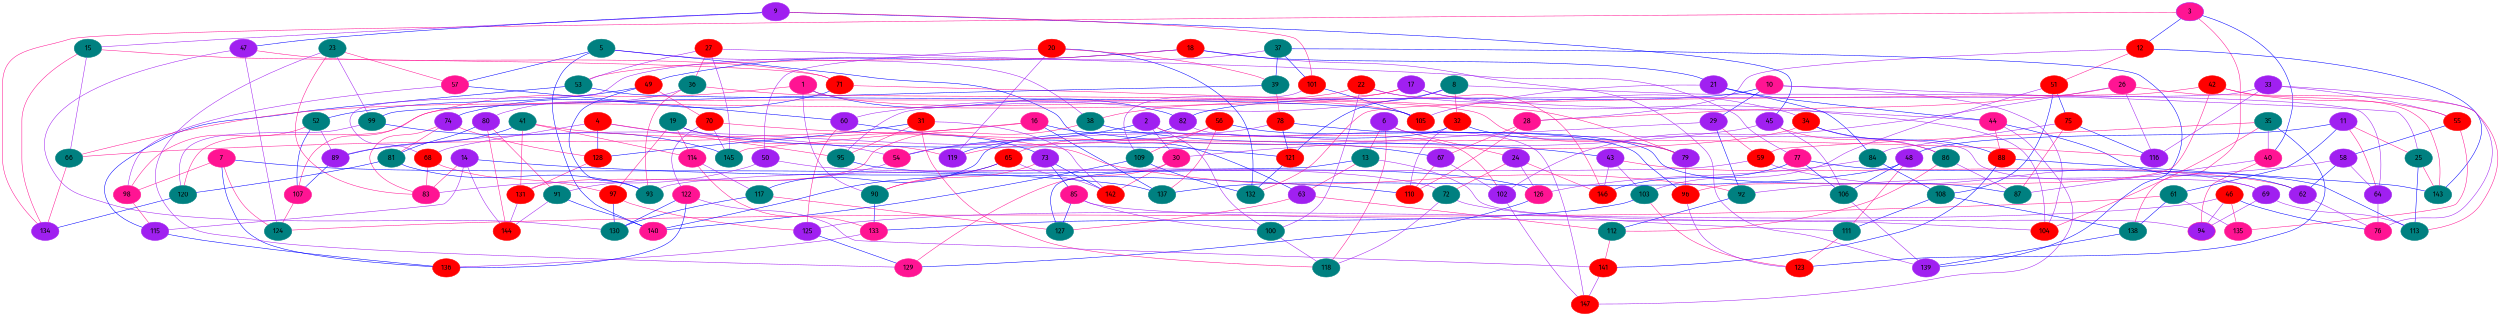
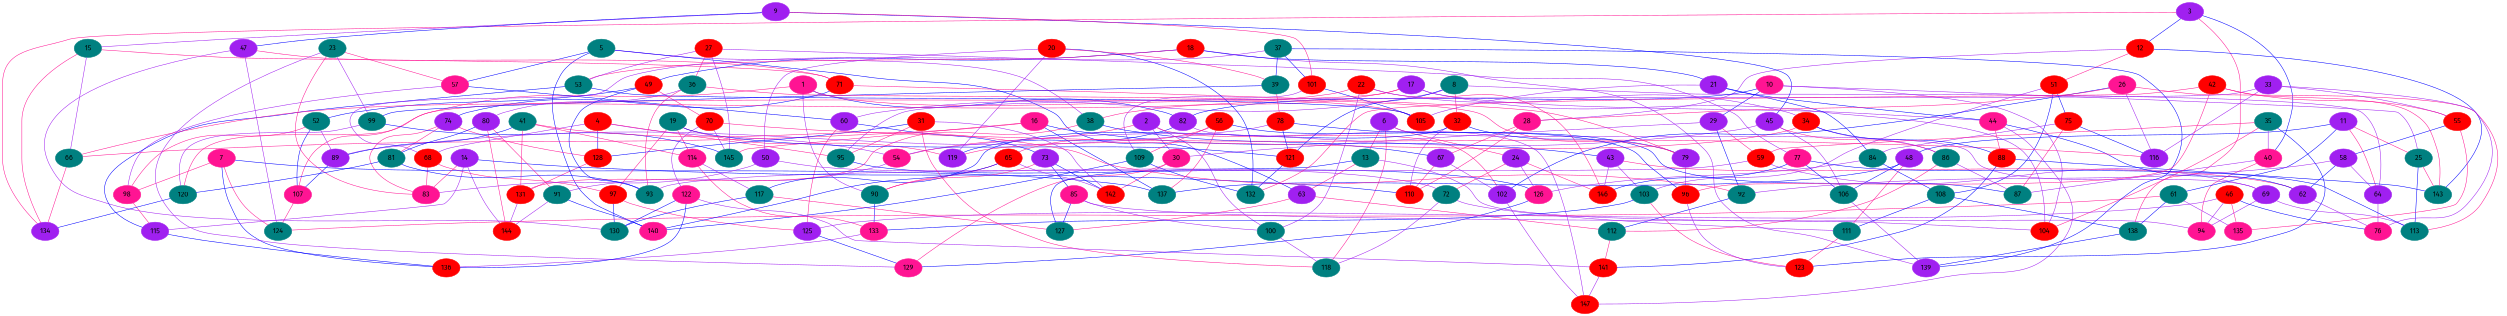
  graph {
    fontname="Fira Sans"
    node [color=teal fontname="Fira Sans" style=filled]
    edge [color=deeppink fontname="Fira Sans"]
    1 [color=deeppink]
    82 [color=purple]
    90
    105 [color=red]
    107 [color=deeppink]
    119 [color=purple]
    147 [color=red]
    133 [color=deeppink]
    124
    2 [color=purple]
    30 [color=deeppink]
    54 [color=deeppink]
    100
    102 [color=purple]
    129 [color=deeppink]
    142 [color=red]
    91
    118
-   3 [color=purple fillcolor=deeppink]
+   3 [color=purple]
    12 [color=red]
    40 [color=deeppink]
    134 [color=purple]
    138
    28 [color=deeppink]
    51 [color=red]
    143
-   94 [color=deeppink fillcolor=purple]
+   94 [color=deeppink]
    87
    139 [color=purple]
    4 [color=red]
    68 [color=red]
    95
    128 [color=red]
    97 [color=red]
    83 [color=deeppink]
    126 [color=deeppink]
    131 [color=red]
    5
    38
    57 [color=deeppink]
    63 [color=purple]
    140 [color=deeppink]
    67 [color=purple]
    98 [color=deeppink]
    60 [color=purple]
    127
    112
    6 [color=purple]
    13
    24 [color=purple]
    69 [color=purple]
    146 [color=red]
    72
    113
    7 [color=deeppink]
    136 [color=red]
    137
    115 [color=purple]
    32 [color=red]
    8
    64 [color=purple]
    121 [color=red]
    110 [color=red]
    79 [color=purple]
    117
    125 [color=purple]
    73 [color=purple]
    76 [color=deeppink]
    132
    9 [color=purple]
    15
    45 [color=purple]
    47 [color=purple]
    101 [color=red]
    66
    71 [color=red]
    86
    106
    130
    109
    10 [color=deeppink]
    25
    29 [color=purple]
    104 [color=red]
    59 [color=red]
    92
    11 [color=purple]
    48 [color=purple]
    61
    111
    135 [color=deeppink]
    103
    75 [color=red]
    108
    14 [color=purple]
    144 [color=red]
    50 [color=purple]
    74 [color=purple]
    16 [color=deeppink]
    43 [color=purple]
    145
    62 [color=purple]
    17 [color=purple]
    120
    44 [color=deeppink]
    18 [color=red]
    21 [color=purple]
    49 [color=red]
    53
    84
    93
    52
    70 [color=red]
    19
    114 [color=deeppink]
    20 [color=red]
    39
    99
    78 [color=red]
    88 [color=red]
    22 [color=red]
    34 [color=red]
    23
    26 [color=deeppink]
    116 [color=purple]
    27 [color=red]
    36
    77 [color=deeppink]
    80 [color=purple]
    31 [color=red]
    96 [color=red]
    33 [color=purple]
    55 [color=red]
    58 [color=purple]
    141 [color=red]
    35
    123 [color=red]
    81
    37
    89 [color=purple]
    41
    42 [color=red]
    46 [color=red]
    122 [color=deeppink]
    56 [color=red]
    65 [color=red]
    85 [color=deeppink]
    1 -- 82 [color=blue]
    1 -- 90 [color=purple]
    1 -- 105
    1 -- 107
    82 -- 119 [color=blue]
    82 -- 147 [color=purple]
    90 -- 133 [color=blue]
    107 -- 124
    133 -- 136 [color=purple]
    2 -- 30 [color=purple]
-   2 -- 54 [color=blue]
+   2 -- 54
    2 -- 100 [color=purple]
    2 -- 102
    30 -- 129
    30 -- 142
    54 -- 91 [color=purple]
    100 -- 118 [color=purple]
    102 -- 147 [color=purple]
    91 -- 140 [color=blue]
    91 -- 144 [color=purple]
    3 -- 12 [color=blue]
    3 -- 40 [color=blue]
    3 -- 134
    3 -- 138
    12 -- 28 [color=purple]
    12 -- 51
    12 -- 143 [color=blue]
    40 -- 94
    40 -- 87 [color=purple]
    138 -- 139 [color=blue]
    28 -- 67
    28 -- 110
    51 -- 103 [color=purple]
    51 -- 75 [color=blue]
    51 -- 108 [color=blue]
    4 -- 54 [color=purple]
    4 -- 68 [color=purple]
    4 -- 95
    4 -- 128 [color=blue]
    68 -- 97
    68 -- 83
    95 -- 126 [color=blue]
    128 -- 131
    97 -- 125
    97 -- 130 [color=blue]
    126 -- 129 [color=blue]
    131 -- 144 [color=purple]
    5 -- 38 [color=purple]
    5 -- 57 [color=blue]
    5 -- 63 [color=blue]
    5 -- 140 [color=blue]
    38 -- 131
    38 -- 67 [color=blue]
    57 -- 98 [color=purple]
    57 -- 60 [color=blue]
    63 -- 127
    63 -- 112
    67 -- 102 [color=purple]
    67 -- 110
    98 -- 115
    60 -- 125
    60 -- 73 [color=blue]
    112 -- 141
    6 -- 118
    6 -- 13
    6 -- 24
    6 -- 69 [color=purple]
    13 -- 94 [color=purple]
    13 -- 63
    13 -- 127 [color=blue]
    24 -- 126 [color=purple]
    24 -- 146
    24 -- 72
    69 -- 94 [color=purple]
    69 -- 113 [color=purple]
    72 -- 118 [color=purple]
    72 -- 111 [color=purple]
    7 -- 124
    7 -- 98
    7 -- 136 [color=blue]
    7 -- 137 [color=blue]
    115 -- 136 [color=blue]
    32 -- 110 [color=purple]
    32 -- 79 [color=blue]
    32 -- 117 [color=blue]
    8 -- 60 [color=purple]
    8 -- 32
    8 -- 64 [color=purple]
    8 -- 121 [color=blue]
    64 -- 76 [color=purple]
    121 -- 132 [color=blue]
    79 -- 96 [color=purple]
    117 -- 127
    117 -- 130 [color=blue]
    125 -- 129 [color=blue]
    73 -- 90
    73 -- 142 [color=blue]
    73 -- 85 [color=blue]
    9 -- 15 [color=purple]
    9 -- 45 [color=blue]
    9 -- 47 [color=blue]
    9 -- 101
    15 -- 134
    15 -- 66 [color=purple]
    15 -- 71
    45 -- 54 [color=purple]
    45 -- 86
    45 -- 106 [color=purple]
    47 -- 124 [color=purple]
    47 -- 71
    47 -- 130 [color=purple]
    101 -- 105 [color=blue]
    101 -- 109 [color=purple]
    66 -- 134
    71 -- 79
    71 -- 74 [color=blue]
    86 -- 87 [color=purple]
    86 -- 112
    106 -- 139 [color=purple]
    109 -- 140 [color=blue]
    109 -- 132 [color=blue]
    10 -- 82 [color=blue]
    10 -- 25 [color=purple]
    10 -- 29 [color=blue]
    10 -- 104 [color=purple]
    25 -- 143
    25 -- 113 [color=blue]
    29 -- 30 [color=purple]
    29 -- 59
    29 -- 92 [color=blue]
    59 -- 69 [color=purple]
    59 -- 93 [color=purple]
    92 -- 112 [color=blue]
    11 -- 64
    11 -- 25
    11 -- 48 [color=blue]
    11 -- 61 [color=blue]
    48 -- 137 [color=blue]
    48 -- 106 [color=blue]
    48 -- 111
    61 -- 124
    61 -- 138 [color=blue]
    61 -- 135 [color=purple]
    111 -- 123
    103 -- 133 [color=blue]
    103 -- 123
    75 -- 87
    75 -- 84 [color=purple]
    75 -- 116 [color=blue]
    108 -- 138 [color=blue]
    108 -- 111 [color=blue]
    14 -- 83
    14 -- 115 [color=purple]
    14 -- 110 [color=blue]
    14 -- 144 [color=purple]
    50 -- 83 [color=purple]
    50 -- 72 [color=purple]
    74 -- 128
    74 -- 83
    74 -- 81
    16 -- 137 [color=blue]
    16 -- 66
    16 -- 43 [color=blue]
    16 -- 145
    43 -- 146 [color=purple]
    43 -- 103 [color=purple]
    43 -- 62
    62 -- 76 [color=purple]
    17 -- 38
    17 -- 104 [color=purple]
    17 -- 120
    17 -- 44 [color=purple]
    120 -- 134 [color=blue]
    44 -- 147 [color=purple]
    44 -- 62 [color=blue]
    44 -- 88
    18 -- 139 [color=purple]
    18 -- 21 [color=blue]
    18 -- 49 [color=blue]
    18 -- 53
    21 -- 105 [color=purple]
    21 -- 44 [color=blue]
    21 -- 84 [color=blue]
    49 -- 93 [color=blue]
    49 -- 52 [color=blue]
    49 -- 70
    53 -- 105 [color=blue]
    53 -- 115 [color=blue]
    84 -- 126 [color=purple]
    84 -- 108 [color=blue]
    52 -- 107 [color=blue]
    52 -- 98
    52 -- 89 [color=purple]
    70 -- 145 [color=purple]
    70 -- 116
    70 -- 122 [color=purple]
    19 -- 119
    19 -- 97
    19 -- 121 [color=blue]
    19 -- 114
    114 -- 133
    114 -- 117 [color=purple]
    20 -- 119 [color=purple]
    20 -- 132 [color=blue]
    20 -- 50 [color=purple]
    20 -- 39
    39 -- 99 [color=blue]
    39 -- 78
    99 -- 145 [color=blue]
    99 -- 120 [color=purple]
    78 -- 87 [color=blue]
    78 -- 121 [color=blue]
    78 -- 89 [color=purple]
    88 -- 143 [color=blue]
    88 -- 141 [color=blue]
    22 -- 100 [color=purple]
    22 -- 146
    22 -- 66
    22 -- 34 [color=purple]
    34 -- 119
    34 -- 86 [color=purple]
    34 -- 88 [color=blue]
    23 -- 129 [color=purple]
    23 -- 83
    23 -- 57
    23 -- 99 [color=purple]
-   26 -- 102 [color=purple]
+   26 -- 102 [color=blue]
    26 -- 28
    26 -- 113
    26 -- 116 [color=purple]
    27 -- 145 [color=purple]
    27 -- 53 [color=purple]
    27 -- 36
    27 -- 77 [color=purple]
    36 -- 79
    36 -- 93
    36 -- 80 [color=purple]
    77 -- 146 [color=blue]
    77 -- 113 [color=blue]
    77 -- 106 [color=blue]
    80 -- 91
    80 -- 144
    80 -- 81 [color=blue]
    31 -- 142 [color=purple]
    31 -- 118
    31 -- 95
    31 -- 128 [color=blue]
    96 -- 123 [color=purple]
    33 -- 95 [color=purple]
    33 -- 76 [color=purple]
    33 -- 116 [color=purple]
    33 -- 55 [color=purple]
    55 -- 135
    55 -- 58 [color=blue]
    58 -- 64 [color=purple]
    58 -- 92 [color=purple]
    58 -- 62 [color=blue]
    141 -- 147 [color=purple]
    35 -- 40 [color=purple]
    35 -- 104
    35 -- 59
    35 -- 123 [color=blue]
    81 -- 120 [color=blue]
    81 -- 93 [color=blue]
    37 -- 139 [color=blue]
    37 -- 68 [color=purple]
    37 -- 101 [color=blue]
    37 -- 39 [color=blue]
    89 -- 107 [color=blue]
    41 -- 131
    41 -- 92
    41 -- 114
    41 -- 89 [color=blue]
    42 -- 143
    42 -- 132
    42 -- 96
    42 -- 55
    46 -- 94 [color=purple]
    46 -- 125 [color=purple]
    46 -- 76 [color=blue]
    46 -- 135
    122 -- 136 [color=blue]
    122 -- 130 [color=blue]
    122 -- 141 [color=purple]
    56 -- 137
    56 -- 109
    56 -- 96 [color=blue]
    56 -- 65
    65 -- 90
    65 -- 142 [color=purple]
    65 -- 140 [color=blue]
    85 -- 100 [color=purple]
    85 -- 127 [color=blue]
    85 -- 104 [color=purple]
  }
